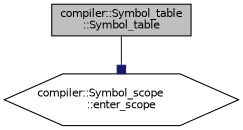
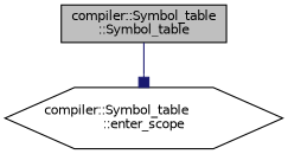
  digraph {
    rankdir=TB
    node [color=black fontname=Helvetica fontsize=10 style=filled]
    n1 [fillcolor=grey75 fontcolor=black height=0.2 label="compiler::Symbol_table\l::Symbol_table" shape=box width=0.4]
-   n2 [fillcolor=white height=0.2 label="compiler::Symbol_scope\l::enter_scope" shape=hexagon width=0.4]
+   n2 [fillcolor=white height=0.2 label="compiler::Symbol_table\l::enter_scope" shape=hexagon width=0.4]
    n1 -> n2 [color=midnightblue fontname=Helvetica fontsize=10 labelfontname=Helvetica labelfontsize=10 style=solid arrowhead=box]
  }
